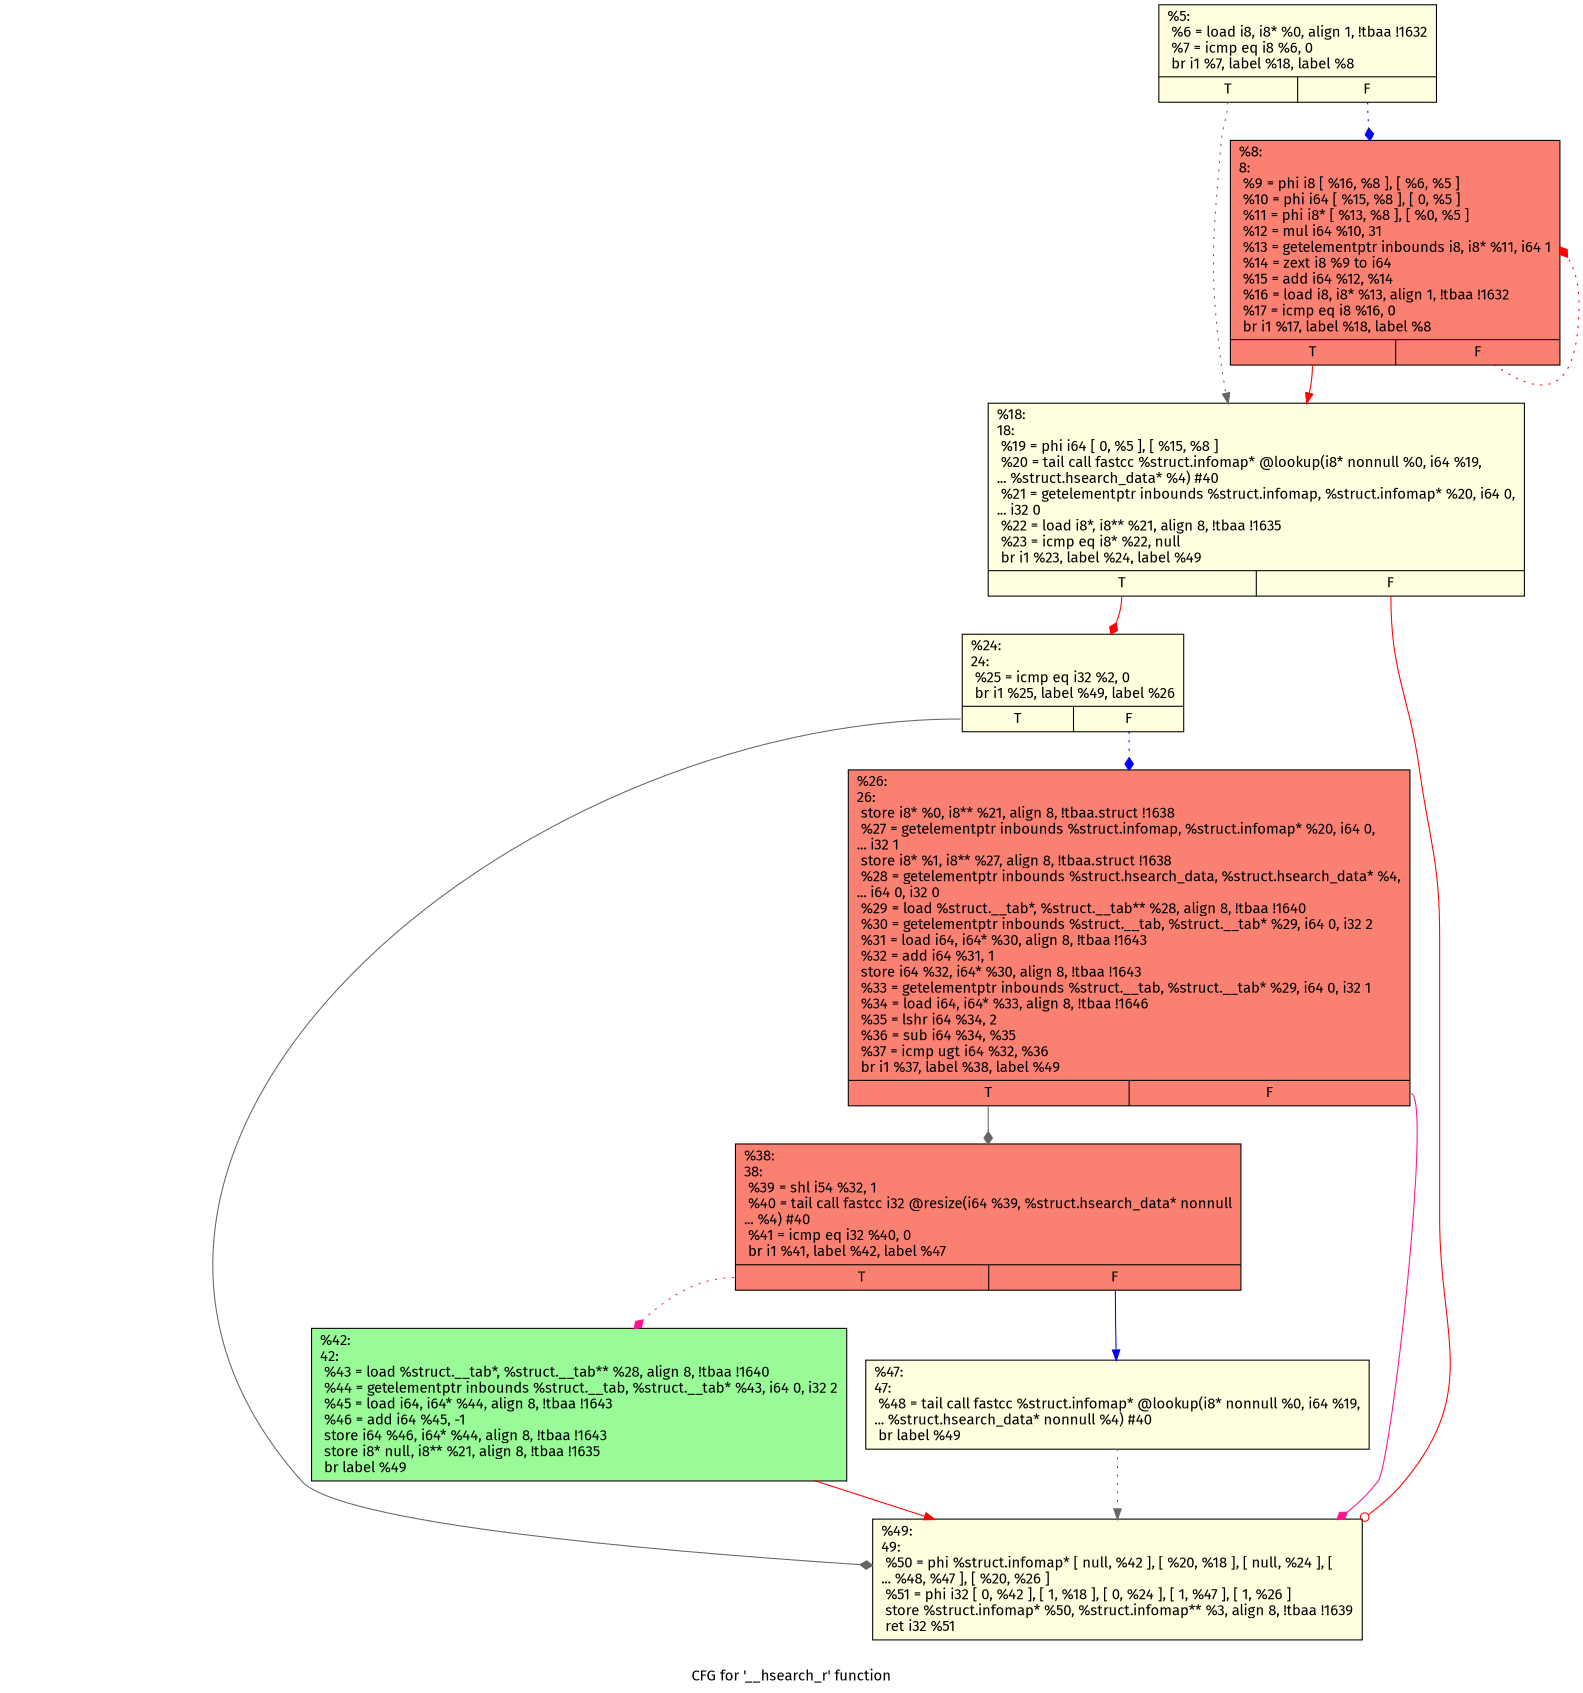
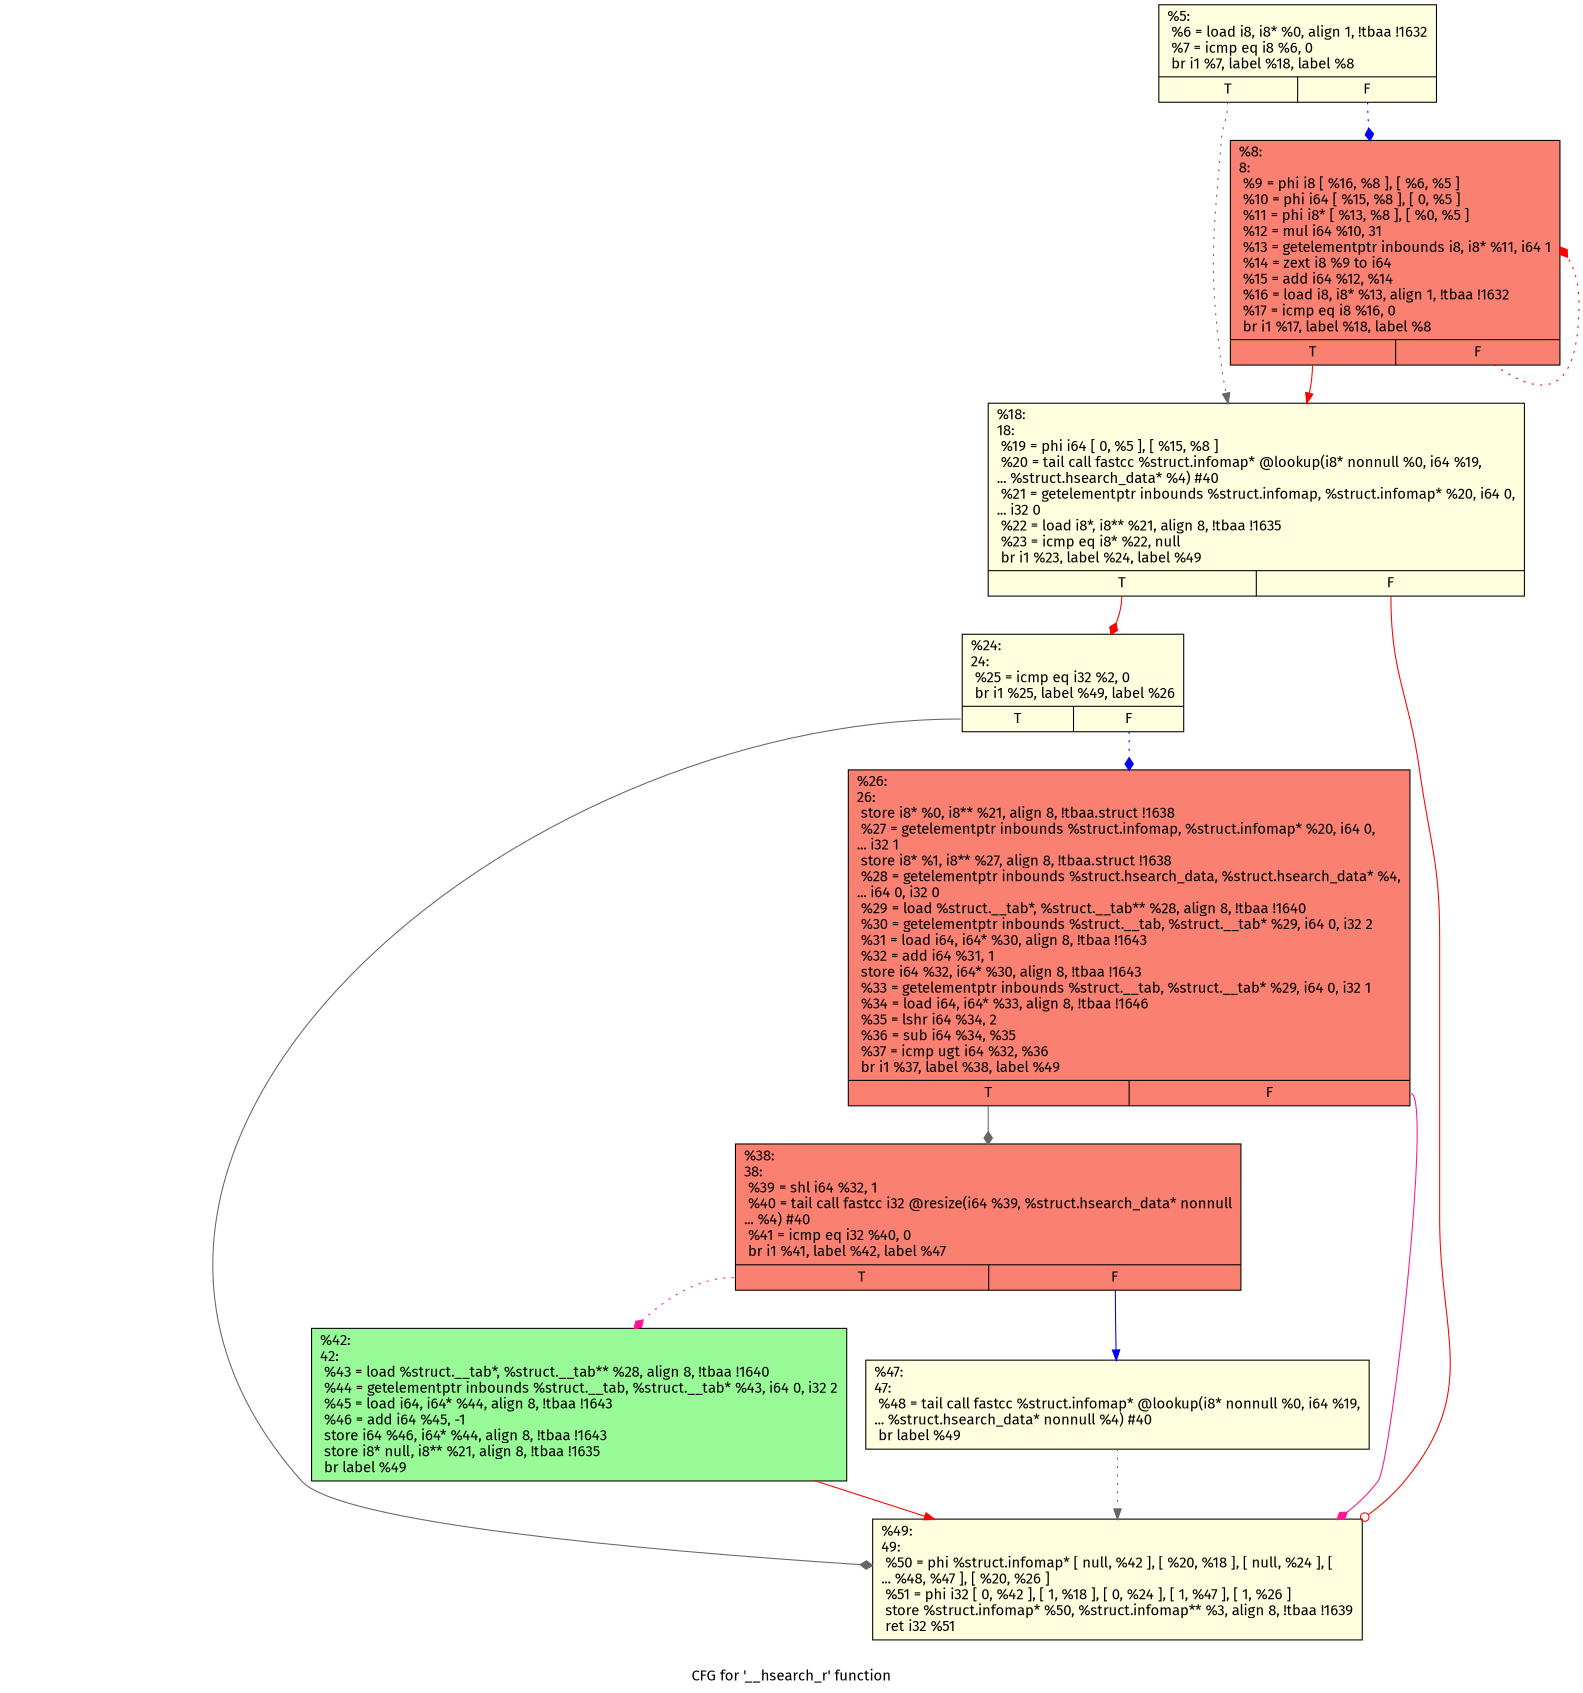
  digraph {
    fontname="Fira Sans"
    label="CFG for '__hsearch_r' function"
    node [fillcolor=lightyellow fontname="Fira Sans" shape=record style=filled]
    edge [arrowhead=diamond color=red fontname="Fira Sans" style=solid tailport=s0]
    n1 [label="{%5:\l  %6 = load i8, i8* %0, align 1, !tbaa !1632\l  %7 = icmp eq i8 %6, 0\l  br i1 %7, label %18, label %8\l|{<s0>T|<s1>F}}"]
    n2 [label="{%18:\l18:                                               \l  %19 = phi i64 [ 0, %5 ], [ %15, %8 ]\l  %20 = tail call fastcc %struct.infomap* @lookup(i8* nonnull %0, i64 %19,\l... %struct.hsearch_data* %4) #40\l  %21 = getelementptr inbounds %struct.infomap, %struct.infomap* %20, i64 0,\l... i32 0\l  %22 = load i8*, i8** %21, align 8, !tbaa !1635\l  %23 = icmp eq i8* %22, null\l  br i1 %23, label %24, label %49\l|{<s0>T|<s1>F}}"]
    n3 [fillcolor=salmon label="{%8:\l8:                                                \l  %9 = phi i8 [ %16, %8 ], [ %6, %5 ]\l  %10 = phi i64 [ %15, %8 ], [ 0, %5 ]\l  %11 = phi i8* [ %13, %8 ], [ %0, %5 ]\l  %12 = mul i64 %10, 31\l  %13 = getelementptr inbounds i8, i8* %11, i64 1\l  %14 = zext i8 %9 to i64\l  %15 = add i64 %12, %14\l  %16 = load i8, i8* %13, align 1, !tbaa !1632\l  %17 = icmp eq i8 %16, 0\l  br i1 %17, label %18, label %8\l|{<s0>T|<s1>F}}"]
    n4 [label="{%24:\l24:                                               \l  %25 = icmp eq i32 %2, 0\l  br i1 %25, label %49, label %26\l|{<s0>T|<s1>F}}"]
    n5 [label="{%49:\l49:                                               \l  %50 = phi %struct.infomap* [ null, %42 ], [ %20, %18 ], [ null, %24 ], [\l... %48, %47 ], [ %20, %26 ]\l  %51 = phi i32 [ 0, %42 ], [ 1, %18 ], [ 0, %24 ], [ 1, %47 ], [ 1, %26 ]\l  store %struct.infomap* %50, %struct.infomap** %3, align 8, !tbaa !1639\l  ret i32 %51\l}"]
    n6 [fillcolor=salmon label="{%26:\l26:                                               \l  store i8* %0, i8** %21, align 8, !tbaa.struct !1638\l  %27 = getelementptr inbounds %struct.infomap, %struct.infomap* %20, i64 0,\l... i32 1\l  store i8* %1, i8** %27, align 8, !tbaa.struct !1638\l  %28 = getelementptr inbounds %struct.hsearch_data, %struct.hsearch_data* %4,\l... i64 0, i32 0\l  %29 = load %struct.__tab*, %struct.__tab** %28, align 8, !tbaa !1640\l  %30 = getelementptr inbounds %struct.__tab, %struct.__tab* %29, i64 0, i32 2\l  %31 = load i64, i64* %30, align 8, !tbaa !1643\l  %32 = add i64 %31, 1\l  store i64 %32, i64* %30, align 8, !tbaa !1643\l  %33 = getelementptr inbounds %struct.__tab, %struct.__tab* %29, i64 0, i32 1\l  %34 = load i64, i64* %33, align 8, !tbaa !1646\l  %35 = lshr i64 %34, 2\l  %36 = sub i64 %34, %35\l  %37 = icmp ugt i64 %32, %36\l  br i1 %37, label %38, label %49\l|{<s0>T|<s1>F}}"]
-   n7 [fillcolor=salmon label="{%38:\l38:                                               \l  %39 = shl i54 %32, 1\l  %40 = tail call fastcc i32 @resize(i64 %39, %struct.hsearch_data* nonnull\l... %4) #40\l  %41 = icmp eq i32 %40, 0\l  br i1 %41, label %42, label %47\l|{<s0>T|<s1>F}}"]
+   n7 [fillcolor=salmon label="{%38:\l38:                                               \l  %39 = shl i64 %32, 1\l  %40 = tail call fastcc i32 @resize(i64 %39, %struct.hsearch_data* nonnull\l... %4) #40\l  %41 = icmp eq i32 %40, 0\l  br i1 %41, label %42, label %47\l|{<s0>T|<s1>F}}"]
    n8 [fillcolor=palegreen label="{%42:\l42:                                               \l  %43 = load %struct.__tab*, %struct.__tab** %28, align 8, !tbaa !1640\l  %44 = getelementptr inbounds %struct.__tab, %struct.__tab* %43, i64 0, i32 2\l  %45 = load i64, i64* %44, align 8, !tbaa !1643\l  %46 = add i64 %45, -1\l  store i64 %46, i64* %44, align 8, !tbaa !1643\l  store i8* null, i8** %21, align 8, !tbaa !1635\l  br label %49\l}"]
    n9 [label="{%47:\l47:                                               \l  %48 = tail call fastcc %struct.infomap* @lookup(i8* nonnull %0, i64 %19,\l... %struct.hsearch_data* nonnull %4) #40\l  br label %49\l}"]
    n1 -> n2 [arrowhead=normal color=gray40 style=dotted]
    n1 -> n3 [color=blue style=dotted tailport=s1]
    n2 -> n4
    n2 -> n5 [arrowhead=odot tailport=s1]
    n3 -> n2 [arrowhead=normal]
    n3 -> n3 [style=dotted tailport=s1]
    n4 -> n5 [color=gray40]
    n4 -> n6 [color=blue style=dotted tailport=s1]
    n6 -> n5 [color=deeppink tailport=s1]
    n6 -> n7 [color=gray40]
    n7 -> n8 [color=deeppink style=dotted]
    n7 -> n9 [arrowhead=normal color=blue tailport=s1]
    n8 -> n5 [arrowhead=normal]
    n9 -> n5 [arrowhead=normal color=gray40 style=dotted]
  }
